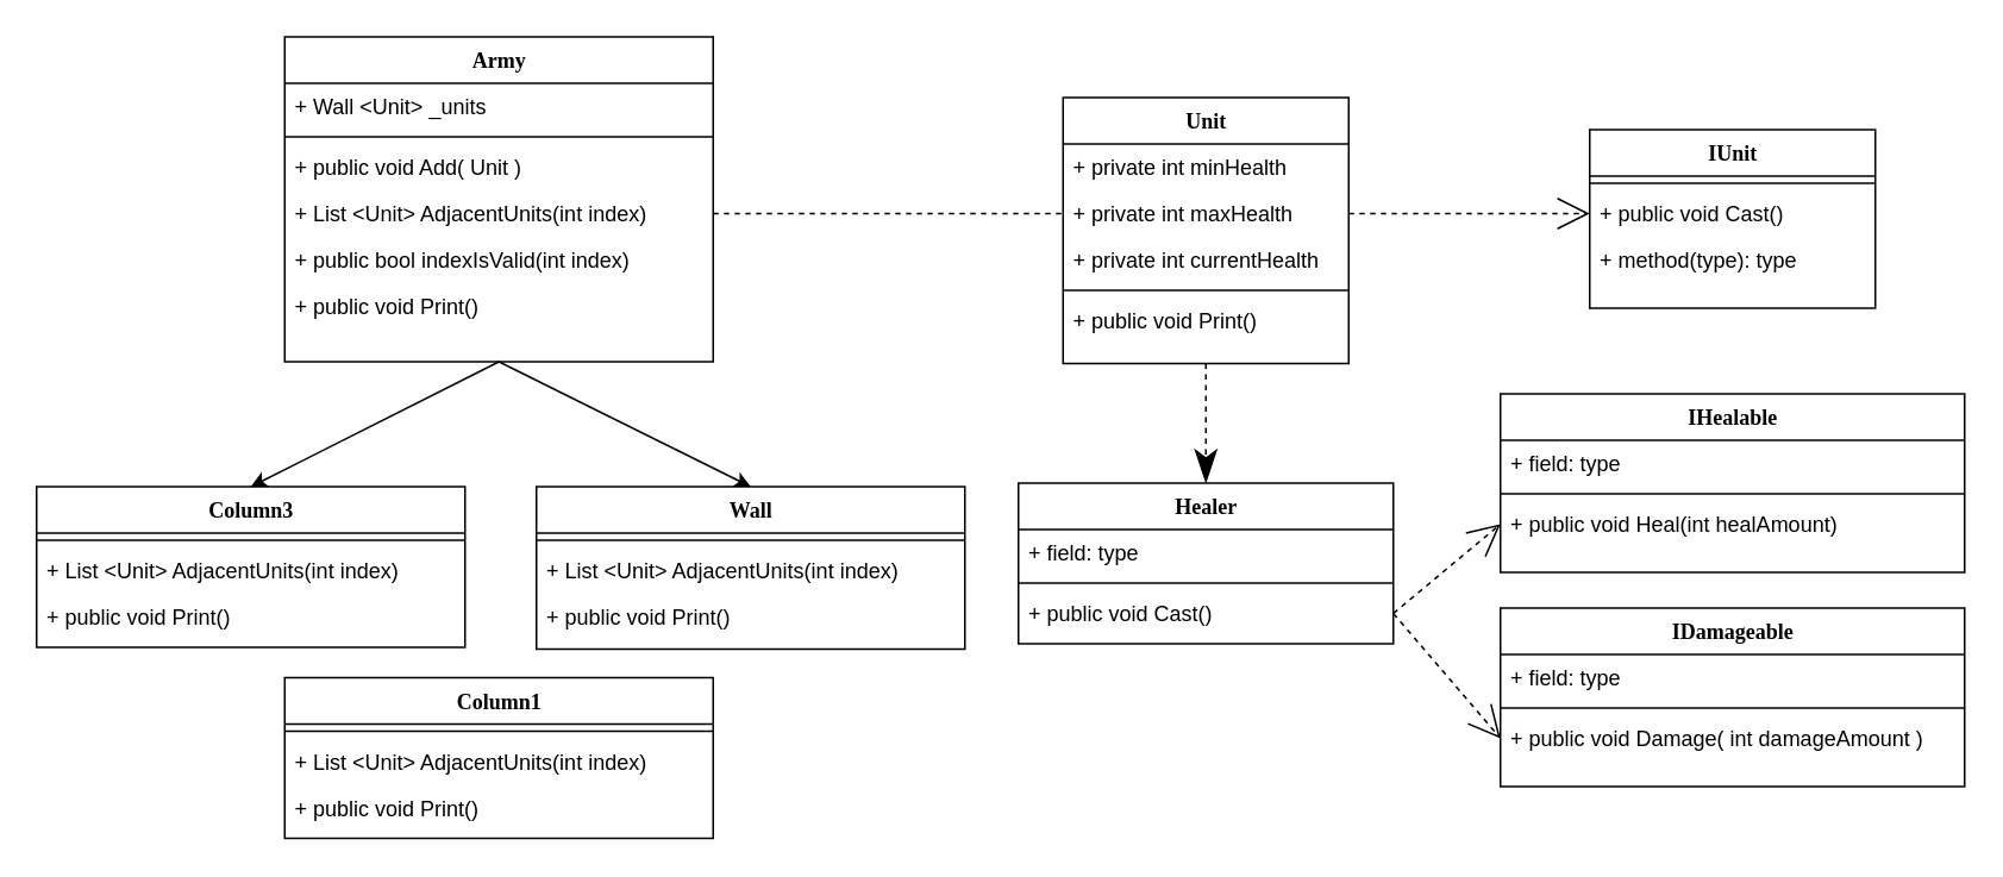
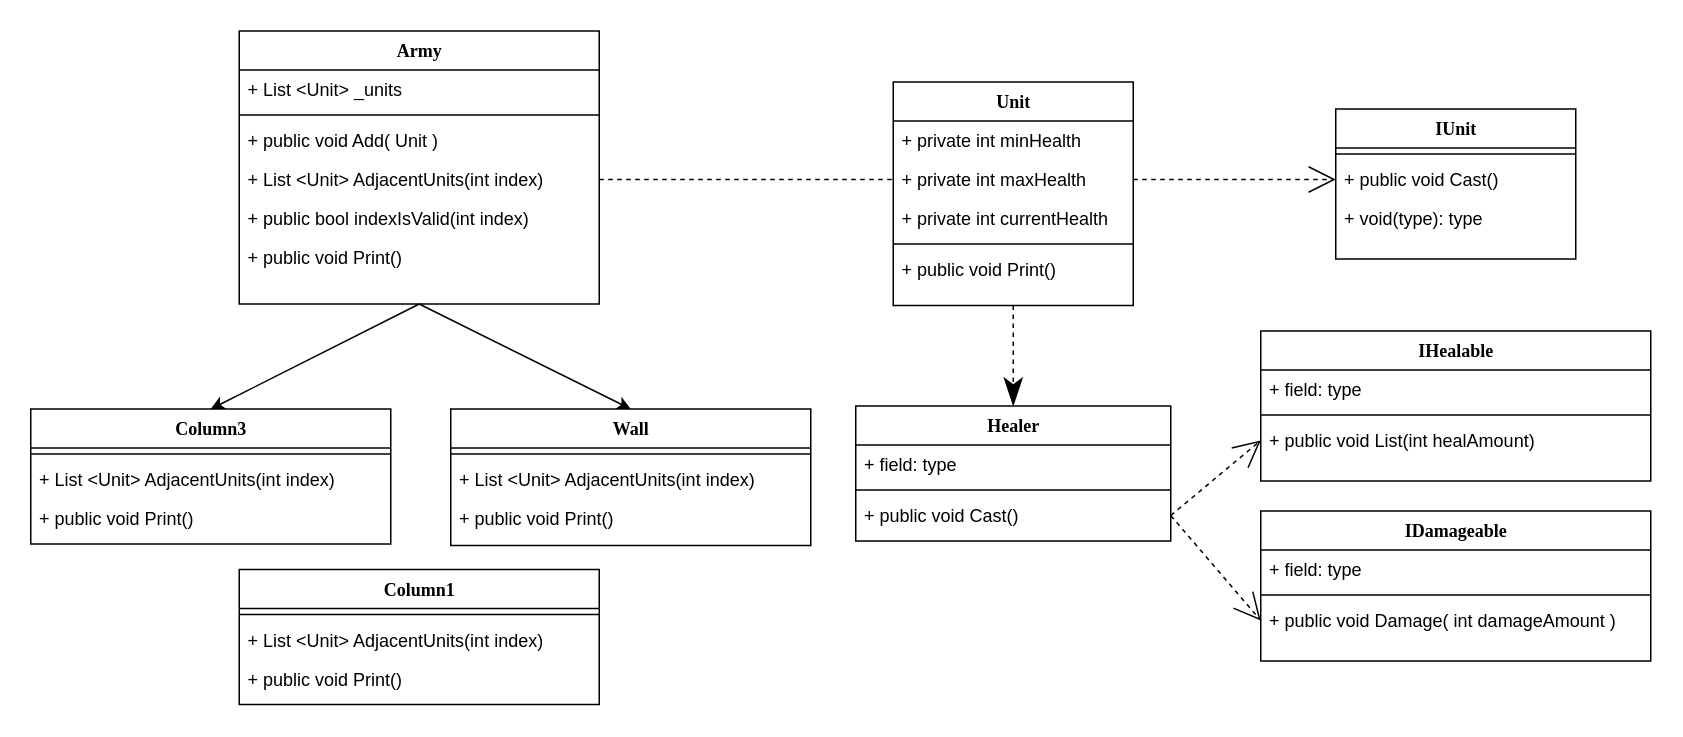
  <mxCell id="0" />
  <mxCell id="1" parent="0" />
  <mxCell id="2" style="html=1;labelBackgroundColor=none;startFill=0;startSize=8;endArrow=classicThin;endFill=1;endSize=16;fontFamily=Verdana;fontSize=12;entryX=0.5;entryY=0;entryDx=0;entryDy=0;exitX=0.5;exitY=1;exitDx=0;exitDy=0;dashed=1;" parent="1" source="3" target="18" edge="1"><mxGeometry relative="1" as="geometry" /></mxCell>
  <mxCell id="3" value="Unit" style="swimlane;html=1;fontStyle=1;align=center;verticalAlign=top;childLayout=stackLayout;horizontal=1;startSize=26;horizontalStack=0;resizeParent=1;resizeLast=0;collapsible=1;marginBottom=0;swimlaneFillColor=#ffffff;rounded=0;shadow=0;comic=0;labelBackgroundColor=none;strokeWidth=1;fillColor=none;fontFamily=Verdana;fontSize=12" parent="1" vertex="1"><mxGeometry x="595" y="54" width="160" height="149" as="geometry" /></mxCell>
  <mxCell id="4" value="+ private int minHealth" style="text;html=1;strokeColor=none;fillColor=none;align=left;verticalAlign=top;spacingLeft=4;spacingRight=4;whiteSpace=wrap;overflow=hidden;rotatable=0;points=[[0,0.5],[1,0.5]];portConstraint=eastwest;" parent="3" vertex="1"><mxGeometry y="26" width="160" height="26" as="geometry" /></mxCell>
  <mxCell id="5" value="+ private int maxHealth" style="text;html=1;strokeColor=none;fillColor=none;align=left;verticalAlign=top;spacingLeft=4;spacingRight=4;whiteSpace=wrap;overflow=hidden;rotatable=0;points=[[0,0.5],[1,0.5]];portConstraint=eastwest;" parent="3" vertex="1"><mxGeometry y="52" width="160" height="26" as="geometry" /></mxCell>
  <mxCell id="6" value="+ private int currentHealth" style="text;html=1;strokeColor=none;fillColor=none;align=left;verticalAlign=top;spacingLeft=4;spacingRight=4;whiteSpace=wrap;overflow=hidden;rotatable=0;points=[[0,0.5],[1,0.5]];portConstraint=eastwest;" parent="3" vertex="1"><mxGeometry y="78" width="160" height="26" as="geometry" /></mxCell>
  <mxCell id="7" value="" style="line;html=1;strokeWidth=1;fillColor=none;align=left;verticalAlign=middle;spacingTop=-1;spacingLeft=3;spacingRight=3;rotatable=0;labelPosition=right;points=[];portConstraint=eastwest;" parent="3" vertex="1"><mxGeometry y="104" width="160" height="8" as="geometry" /></mxCell>
  <mxCell id="8" value="+ public void Print()" style="text;html=1;strokeColor=none;fillColor=none;align=left;verticalAlign=top;spacingLeft=4;spacingRight=4;whiteSpace=wrap;overflow=hidden;rotatable=0;points=[[0,0.5],[1,0.5]];portConstraint=eastwest;" parent="3" vertex="1"><mxGeometry y="112" width="160" height="26" as="geometry" /></mxCell>
  <mxCell id="9" style="html=1;labelBackgroundColor=none;startFill=0;startSize=8;endArrow=open;endFill=0;endSize=16;fontFamily=Verdana;fontSize=12;elbow=vertical;dashed=1;exitX=1;exitY=0.5;exitDx=0;exitDy=0;entryX=0;entryY=0.5;entryDx=0;entryDy=0;" parent="1" source="21" target="17" edge="1"><mxGeometry relative="1" as="geometry"><mxPoint x="580" y="312" as="sourcePoint" /><mxPoint x="720" y="469" as="targetPoint" /></mxGeometry></mxCell>
  <mxCell id="10" value="IUnit" style="swimlane;html=1;fontStyle=1;align=center;verticalAlign=top;childLayout=stackLayout;horizontal=1;startSize=26;horizontalStack=0;resizeParent=1;resizeLast=0;collapsible=1;marginBottom=0;swimlaneFillColor=#ffffff;rounded=0;shadow=0;comic=0;labelBackgroundColor=none;strokeWidth=1;fillColor=none;fontFamily=Verdana;fontSize=12" parent="1" vertex="1"><mxGeometry x="890" y="72" width="160" height="100" as="geometry" /></mxCell>
  <mxCell id="11" value="" style="line;html=1;strokeWidth=1;fillColor=none;align=left;verticalAlign=middle;spacingTop=-1;spacingLeft=3;spacingRight=3;rotatable=0;labelPosition=right;points=[];portConstraint=eastwest;" parent="10" vertex="1"><mxGeometry y="26" width="160" height="8" as="geometry" /></mxCell>
  <mxCell id="12" value="+ public void Cast()" style="text;html=1;strokeColor=none;fillColor=none;align=left;verticalAlign=top;spacingLeft=4;spacingRight=4;whiteSpace=wrap;overflow=hidden;rotatable=0;points=[[0,0.5],[1,0.5]];portConstraint=eastwest;" parent="10" vertex="1"><mxGeometry y="34" width="160" height="26" as="geometry" /></mxCell>
- <mxCell id="13" value="+ method(type): type" style="text;html=1;strokeColor=none;fillColor=none;align=left;verticalAlign=top;spacingLeft=4;spacingRight=4;whiteSpace=wrap;overflow=hidden;rotatable=0;points=[[0,0.5],[1,0.5]];portConstraint=eastwest;" parent="10" vertex="1"><mxGeometry y="60" width="160" height="26" as="geometry" /></mxCell>
+ <mxCell id="13" value="+ void(type): type" style="text;html=1;strokeColor=none;fillColor=none;align=left;verticalAlign=top;spacingLeft=4;spacingRight=4;whiteSpace=wrap;overflow=hidden;rotatable=0;points=[[0,0.5],[1,0.5]];portConstraint=eastwest;" parent="10" vertex="1"><mxGeometry y="60" width="160" height="26" as="geometry" /></mxCell>
  <mxCell id="14" value="IHealable" style="swimlane;html=1;fontStyle=1;align=center;verticalAlign=top;childLayout=stackLayout;horizontal=1;startSize=26;horizontalStack=0;resizeParent=1;resizeLast=0;collapsible=1;marginBottom=0;swimlaneFillColor=#ffffff;rounded=0;shadow=0;comic=0;labelBackgroundColor=none;strokeWidth=1;fillColor=none;fontFamily=Verdana;fontSize=12" parent="1" vertex="1"><mxGeometry x="840" y="220" width="260" height="100" as="geometry" /></mxCell>
  <mxCell id="15" value="+ field: type" style="text;html=1;strokeColor=none;fillColor=none;align=left;verticalAlign=top;spacingLeft=4;spacingRight=4;whiteSpace=wrap;overflow=hidden;rotatable=0;points=[[0,0.5],[1,0.5]];portConstraint=eastwest;" parent="14" vertex="1"><mxGeometry y="26" width="260" height="26" as="geometry" /></mxCell>
  <mxCell id="16" value="" style="line;html=1;strokeWidth=1;fillColor=none;align=left;verticalAlign=middle;spacingTop=-1;spacingLeft=3;spacingRight=3;rotatable=0;labelPosition=right;points=[];portConstraint=eastwest;" parent="14" vertex="1"><mxGeometry y="52" width="260" height="8" as="geometry" /></mxCell>
- <mxCell id="17" value="+ public void Heal(int healAmount)" style="text;html=1;strokeColor=none;fillColor=none;align=left;verticalAlign=top;spacingLeft=4;spacingRight=4;whiteSpace=wrap;overflow=hidden;rotatable=0;points=[[0,0.5],[1,0.5]];portConstraint=eastwest;" parent="14" vertex="1"><mxGeometry y="60" width="260" height="26" as="geometry" /></mxCell>
+ <mxCell id="17" value="+ public void List(int healAmount)" style="text;html=1;strokeColor=none;fillColor=none;align=left;verticalAlign=top;spacingLeft=4;spacingRight=4;whiteSpace=wrap;overflow=hidden;rotatable=0;points=[[0,0.5],[1,0.5]];portConstraint=eastwest;" parent="14" vertex="1"><mxGeometry y="60" width="260" height="26" as="geometry" /></mxCell>
  <mxCell id="18" value="Healer" style="swimlane;html=1;fontStyle=1;align=center;verticalAlign=top;childLayout=stackLayout;horizontal=1;startSize=26;horizontalStack=0;resizeParent=1;resizeLast=0;collapsible=1;marginBottom=0;swimlaneFillColor=#ffffff;rounded=0;shadow=0;comic=0;labelBackgroundColor=none;strokeWidth=1;fillColor=none;fontFamily=Verdana;fontSize=12" parent="1" vertex="1"><mxGeometry x="570" y="270" width="210" height="90" as="geometry" /></mxCell>
  <mxCell id="19" value="+ field: type" style="text;html=1;strokeColor=none;fillColor=none;align=left;verticalAlign=top;spacingLeft=4;spacingRight=4;whiteSpace=wrap;overflow=hidden;rotatable=0;points=[[0,0.5],[1,0.5]];portConstraint=eastwest;" parent="18" vertex="1"><mxGeometry y="26" width="210" height="26" as="geometry" /></mxCell>
  <mxCell id="20" value="" style="line;html=1;strokeWidth=1;fillColor=none;align=left;verticalAlign=middle;spacingTop=-1;spacingLeft=3;spacingRight=3;rotatable=0;labelPosition=right;points=[];portConstraint=eastwest;" parent="18" vertex="1"><mxGeometry y="52" width="210" height="8" as="geometry" /></mxCell>
  <mxCell id="21" value="+ public void Cast()" style="text;html=1;strokeColor=none;fillColor=none;align=left;verticalAlign=top;spacingLeft=4;spacingRight=4;whiteSpace=wrap;overflow=hidden;rotatable=0;points=[[0,0.5],[1,0.5]];portConstraint=eastwest;" parent="18" vertex="1"><mxGeometry y="60" width="210" height="26" as="geometry" /></mxCell>
  <mxCell id="22" style="html=1;labelBackgroundColor=none;startFill=0;startSize=8;endArrow=open;endFill=0;endSize=16;fontFamily=Verdana;fontSize=12;elbow=vertical;dashed=1;exitX=1;exitY=0.5;exitDx=0;exitDy=0;entryX=0;entryY=0.5;entryDx=0;entryDy=0;" parent="1" source="5" target="12" edge="1"><mxGeometry relative="1" as="geometry"><mxPoint x="230" y="211.882" as="sourcePoint" /></mxGeometry></mxCell>
  <mxCell id="23" value="IDamageable" style="swimlane;html=1;fontStyle=1;align=center;verticalAlign=top;childLayout=stackLayout;horizontal=1;startSize=26;horizontalStack=0;resizeParent=1;resizeLast=0;collapsible=1;marginBottom=0;swimlaneFillColor=#ffffff;rounded=0;shadow=0;comic=0;labelBackgroundColor=none;strokeWidth=1;fillColor=none;fontFamily=Verdana;fontSize=12" parent="1" vertex="1"><mxGeometry x="840" y="340" width="260" height="100" as="geometry" /></mxCell>
  <mxCell id="24" value="+ field: type" style="text;html=1;strokeColor=none;fillColor=none;align=left;verticalAlign=top;spacingLeft=4;spacingRight=4;whiteSpace=wrap;overflow=hidden;rotatable=0;points=[[0,0.5],[1,0.5]];portConstraint=eastwest;" parent="23" vertex="1"><mxGeometry y="26" width="260" height="26" as="geometry" /></mxCell>
  <mxCell id="25" value="" style="line;html=1;strokeWidth=1;fillColor=none;align=left;verticalAlign=middle;spacingTop=-1;spacingLeft=3;spacingRight=3;rotatable=0;labelPosition=right;points=[];portConstraint=eastwest;" parent="23" vertex="1"><mxGeometry y="52" width="260" height="8" as="geometry" /></mxCell>
  <mxCell id="26" value="+ public void Damage( int damageAmount )" style="text;html=1;strokeColor=none;fillColor=none;align=left;verticalAlign=top;spacingLeft=4;spacingRight=4;whiteSpace=wrap;overflow=hidden;rotatable=0;points=[[0,0.5],[1,0.5]];portConstraint=eastwest;" parent="23" vertex="1"><mxGeometry y="60" width="260" height="26" as="geometry" /></mxCell>
  <mxCell id="27" value="Army" style="swimlane;html=1;fontStyle=1;align=center;verticalAlign=top;childLayout=stackLayout;horizontal=1;startSize=26;horizontalStack=0;resizeParent=1;resizeLast=0;collapsible=1;marginBottom=0;swimlaneFillColor=#ffffff;rounded=0;shadow=0;comic=0;labelBackgroundColor=none;strokeWidth=1;fillColor=none;fontFamily=Verdana;fontSize=12" parent="1" vertex="1"><mxGeometry x="159" y="20" width="240" height="182" as="geometry" /></mxCell>
- <mxCell id="28" value="+ Wall &amp;lt;Unit&amp;gt; _units" style="text;html=1;strokeColor=none;fillColor=none;align=left;verticalAlign=top;spacingLeft=4;spacingRight=4;whiteSpace=wrap;overflow=hidden;rotatable=0;points=[[0,0.5],[1,0.5]];portConstraint=eastwest;" parent="27" vertex="1"><mxGeometry y="26" width="240" height="26" as="geometry" /></mxCell>
+ <mxCell id="28" value="+ List &amp;lt;Unit&amp;gt; _units" style="text;html=1;strokeColor=none;fillColor=none;align=left;verticalAlign=top;spacingLeft=4;spacingRight=4;whiteSpace=wrap;overflow=hidden;rotatable=0;points=[[0,0.5],[1,0.5]];portConstraint=eastwest;" parent="27" vertex="1"><mxGeometry y="26" width="240" height="26" as="geometry" /></mxCell>
  <mxCell id="29" value="" style="line;html=1;strokeWidth=1;fillColor=none;align=left;verticalAlign=middle;spacingTop=-1;spacingLeft=3;spacingRight=3;rotatable=0;labelPosition=right;points=[];portConstraint=eastwest;" parent="27" vertex="1"><mxGeometry y="52" width="240" height="8" as="geometry" /></mxCell>
  <mxCell id="30" value="&lt;div&gt;+ public void Add( Unit )&lt;/div&gt;" style="text;html=1;strokeColor=none;fillColor=none;align=left;verticalAlign=top;spacingLeft=4;spacingRight=4;whiteSpace=wrap;overflow=hidden;rotatable=0;points=[[0,0.5],[1,0.5]];portConstraint=eastwest;" parent="27" vertex="1"><mxGeometry y="60" width="240" height="26" as="geometry" /></mxCell>
  <mxCell id="31" value="+ List &amp;lt;Unit&amp;gt; AdjacentUnits(int index)" style="text;html=1;strokeColor=none;fillColor=none;align=left;verticalAlign=top;spacingLeft=4;spacingRight=4;whiteSpace=wrap;overflow=hidden;rotatable=0;points=[[0,0.5],[1,0.5]];portConstraint=eastwest;" parent="27" vertex="1"><mxGeometry y="86" width="240" height="26" as="geometry" /></mxCell>
  <mxCell id="32" value="+ public bool indexIsValid(int index)" style="text;html=1;strokeColor=none;fillColor=none;align=left;verticalAlign=top;spacingLeft=4;spacingRight=4;whiteSpace=wrap;overflow=hidden;rotatable=0;points=[[0,0.5],[1,0.5]];portConstraint=eastwest;" parent="27" vertex="1"><mxGeometry y="112" width="240" height="26" as="geometry" /></mxCell>
  <mxCell id="33" value="+ public void Print()" style="text;html=1;strokeColor=none;fillColor=none;align=left;verticalAlign=top;spacingLeft=4;spacingRight=4;whiteSpace=wrap;overflow=hidden;rotatable=0;points=[[0,0.5],[1,0.5]];portConstraint=eastwest;" parent="27" vertex="1"><mxGeometry y="138" width="240" height="26" as="geometry" /></mxCell>
  <mxCell id="34" style="html=1;labelBackgroundColor=none;startFill=0;startSize=8;endArrow=open;endFill=0;endSize=16;fontFamily=Verdana;fontSize=12;elbow=vertical;dashed=1;exitX=1;exitY=0.5;exitDx=0;exitDy=0;entryX=0;entryY=0.5;entryDx=0;entryDy=0;" parent="1" source="21" target="26" edge="1"><mxGeometry relative="1" as="geometry"><mxPoint x="580" y="312" as="sourcePoint" /><mxPoint x="720" y="612" as="targetPoint" /></mxGeometry></mxCell>
  <mxCell id="35" value="Column1" style="swimlane;html=1;fontStyle=1;align=center;verticalAlign=top;childLayout=stackLayout;horizontal=1;startSize=26;horizontalStack=0;resizeParent=1;resizeLast=0;collapsible=1;marginBottom=0;swimlaneFillColor=#ffffff;rounded=0;shadow=0;comic=0;labelBackgroundColor=none;strokeWidth=1;fillColor=none;fontFamily=Verdana;fontSize=12" parent="1" vertex="1"><mxGeometry x="159" y="379" width="240" height="90" as="geometry" /></mxCell>
  <mxCell id="36" value="" style="line;html=1;strokeWidth=1;fillColor=none;align=left;verticalAlign=middle;spacingTop=-1;spacingLeft=3;spacingRight=3;rotatable=0;labelPosition=right;points=[];portConstraint=eastwest;" parent="35" vertex="1"><mxGeometry y="26" width="240" height="8" as="geometry" /></mxCell>
  <mxCell id="37" value="+ List &amp;lt;Unit&amp;gt; AdjacentUnits(int index)" style="text;html=1;strokeColor=none;fillColor=none;align=left;verticalAlign=top;spacingLeft=4;spacingRight=4;whiteSpace=wrap;overflow=hidden;rotatable=0;points=[[0,0.5],[1,0.5]];portConstraint=eastwest;" parent="35" vertex="1"><mxGeometry y="34" width="240" height="26" as="geometry" /></mxCell>
  <mxCell id="38" value="+ public void Print()" style="text;html=1;strokeColor=none;fillColor=none;align=left;verticalAlign=top;spacingLeft=4;spacingRight=4;whiteSpace=wrap;overflow=hidden;rotatable=0;points=[[0,0.5],[1,0.5]];portConstraint=eastwest;" parent="35" vertex="1"><mxGeometry y="60" width="240" height="26" as="geometry" /></mxCell>
  <mxCell id="39" value="Wall" style="swimlane;html=1;fontStyle=1;align=center;verticalAlign=top;childLayout=stackLayout;horizontal=1;startSize=26;horizontalStack=0;resizeParent=1;resizeLast=0;collapsible=1;marginBottom=0;swimlaneFillColor=#ffffff;rounded=0;shadow=0;comic=0;labelBackgroundColor=none;strokeWidth=1;fillColor=none;fontFamily=Verdana;fontSize=12" parent="1" vertex="1"><mxGeometry x="300" y="272" width="240" height="91" as="geometry" /></mxCell>
  <mxCell id="40" value="" style="line;html=1;strokeWidth=1;fillColor=none;align=left;verticalAlign=middle;spacingTop=-1;spacingLeft=3;spacingRight=3;rotatable=0;labelPosition=right;points=[];portConstraint=eastwest;" parent="39" vertex="1"><mxGeometry y="26" width="240" height="8" as="geometry" /></mxCell>
  <mxCell id="41" value="+ List &amp;lt;Unit&amp;gt; AdjacentUnits(int index)" style="text;html=1;strokeColor=none;fillColor=none;align=left;verticalAlign=top;spacingLeft=4;spacingRight=4;whiteSpace=wrap;overflow=hidden;rotatable=0;points=[[0,0.5],[1,0.5]];portConstraint=eastwest;" parent="39" vertex="1"><mxGeometry y="34" width="240" height="26" as="geometry" /></mxCell>
  <mxCell id="42" value="+ public void Print()" style="text;html=1;strokeColor=none;fillColor=none;align=left;verticalAlign=top;spacingLeft=4;spacingRight=4;whiteSpace=wrap;overflow=hidden;rotatable=0;points=[[0,0.5],[1,0.5]];portConstraint=eastwest;" parent="39" vertex="1"><mxGeometry y="60" width="240" height="30" as="geometry" /></mxCell>
  <mxCell id="43" value="Column3" style="swimlane;html=1;fontStyle=1;align=center;verticalAlign=top;childLayout=stackLayout;horizontal=1;startSize=26;horizontalStack=0;resizeParent=1;resizeLast=0;collapsible=1;marginBottom=0;swimlaneFillColor=#ffffff;rounded=0;shadow=0;comic=0;labelBackgroundColor=none;strokeWidth=1;fillColor=none;fontFamily=Verdana;fontSize=12" parent="1" vertex="1"><mxGeometry x="20" y="272" width="240" height="90" as="geometry" /></mxCell>
  <mxCell id="44" value="" style="line;html=1;strokeWidth=1;fillColor=none;align=left;verticalAlign=middle;spacingTop=-1;spacingLeft=3;spacingRight=3;rotatable=0;labelPosition=right;points=[];portConstraint=eastwest;" parent="43" vertex="1"><mxGeometry y="26" width="240" height="8" as="geometry" /></mxCell>
  <mxCell id="45" value="+ List &amp;lt;Unit&amp;gt; AdjacentUnits(int index)" style="text;html=1;strokeColor=none;fillColor=none;align=left;verticalAlign=top;spacingLeft=4;spacingRight=4;whiteSpace=wrap;overflow=hidden;rotatable=0;points=[[0,0.5],[1,0.5]];portConstraint=eastwest;" parent="43" vertex="1"><mxGeometry y="34" width="240" height="26" as="geometry" /></mxCell>
  <mxCell id="46" value="+ public void Print()" style="text;html=1;strokeColor=none;fillColor=none;align=left;verticalAlign=top;spacingLeft=4;spacingRight=4;whiteSpace=wrap;overflow=hidden;rotatable=0;points=[[0,0.5],[1,0.5]];portConstraint=eastwest;" parent="43" vertex="1"><mxGeometry y="60" width="240" height="26" as="geometry" /></mxCell>
  <mxCell id="47" value="" style="endArrow=classic;html=1;rounded=0;entryX=0.5;entryY=0;entryDx=0;entryDy=0;exitX=0.5;exitY=1;exitDx=0;exitDy=0;" parent="1" source="27" target="43" edge="1"><mxGeometry width="50" height="50" relative="1" as="geometry"><mxPoint x="320" y="582" as="sourcePoint" /><mxPoint x="90" y="178" as="targetPoint" /></mxGeometry></mxCell>
  <mxCell id="48" value="" style="endArrow=classic;html=1;rounded=0;exitX=0.5;exitY=1;exitDx=0;exitDy=0;entryX=0.5;entryY=0;entryDx=0;entryDy=0;" parent="1" source="27" target="39" edge="1"><mxGeometry width="50" height="50" relative="1" as="geometry"><mxPoint x="30" y="372" as="sourcePoint" /><mxPoint x="220" y="312" as="targetPoint" /></mxGeometry></mxCell>
  <mxCell id="49" value="" style="endArrow=none;dashed=1;html=1;rounded=0;exitX=1;exitY=0.5;exitDx=0;exitDy=0;entryX=0;entryY=0.5;entryDx=0;entryDy=0;" parent="1" source="31" target="5" edge="1"><mxGeometry width="50" height="50" relative="1" as="geometry"><mxPoint x="330" y="242" as="sourcePoint" /><mxPoint x="380" y="192" as="targetPoint" /></mxGeometry></mxCell>
